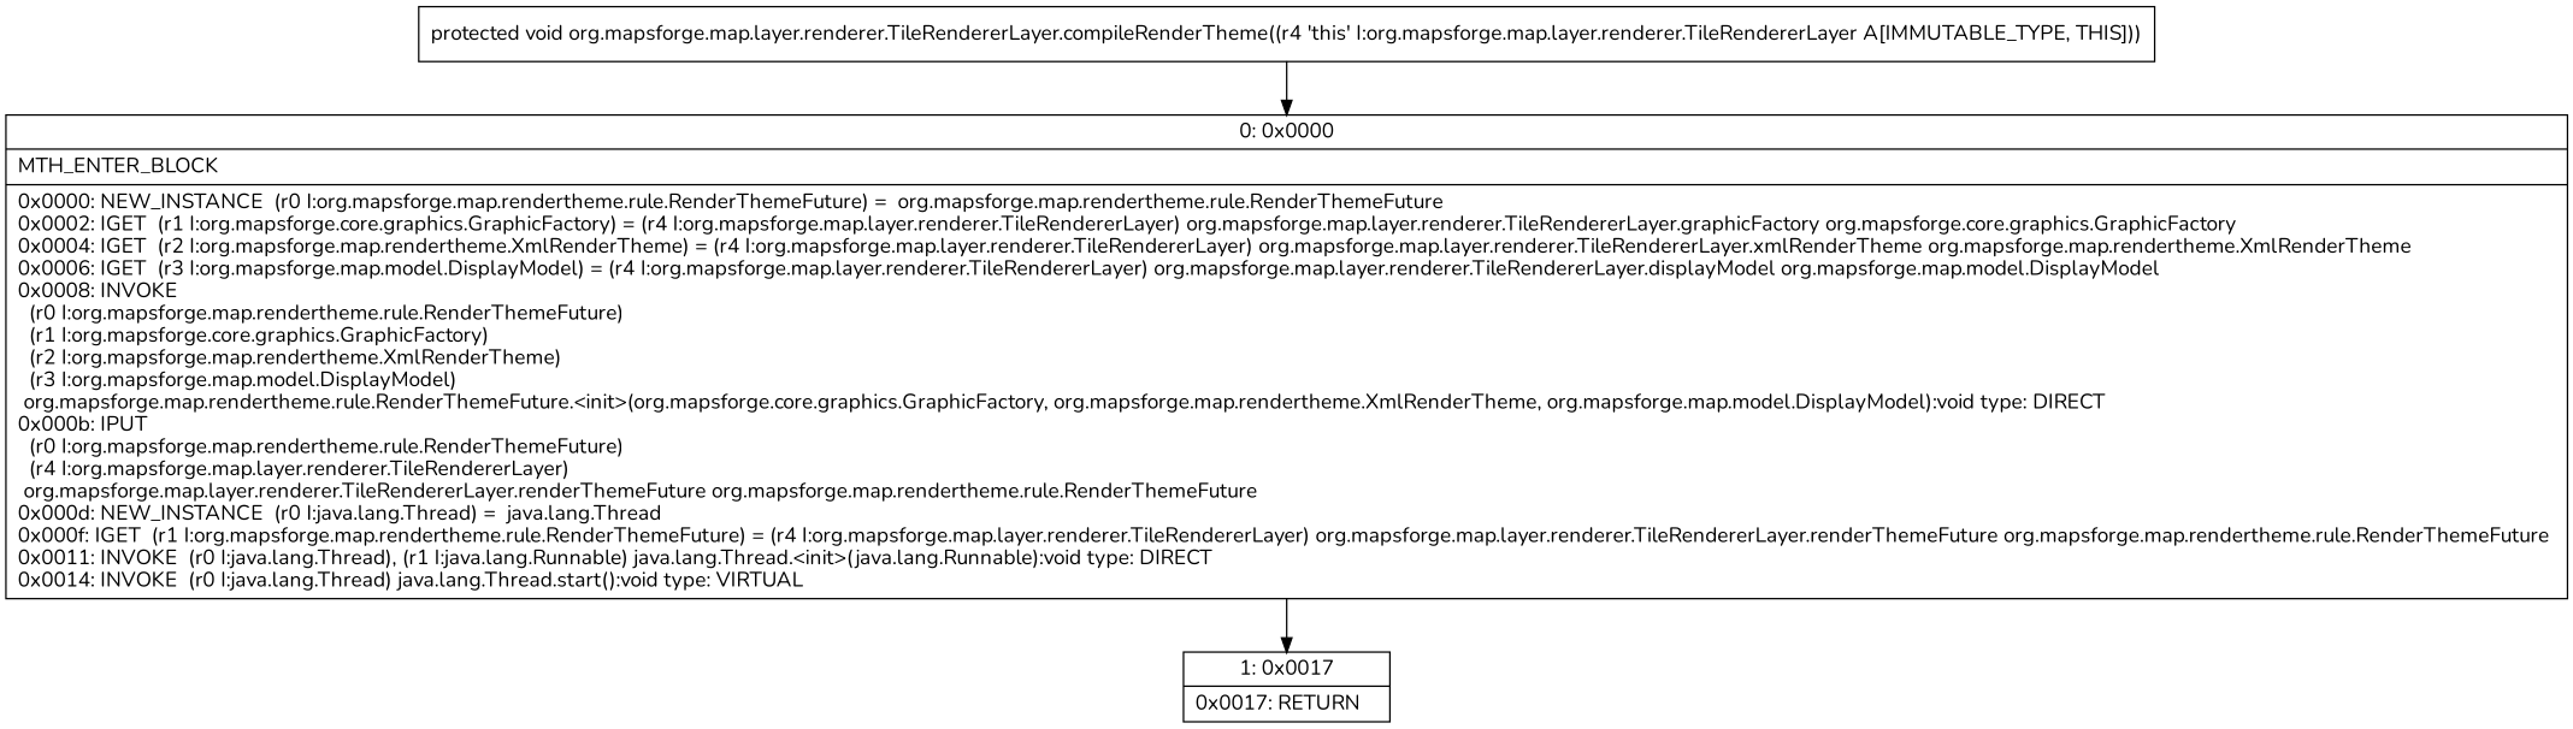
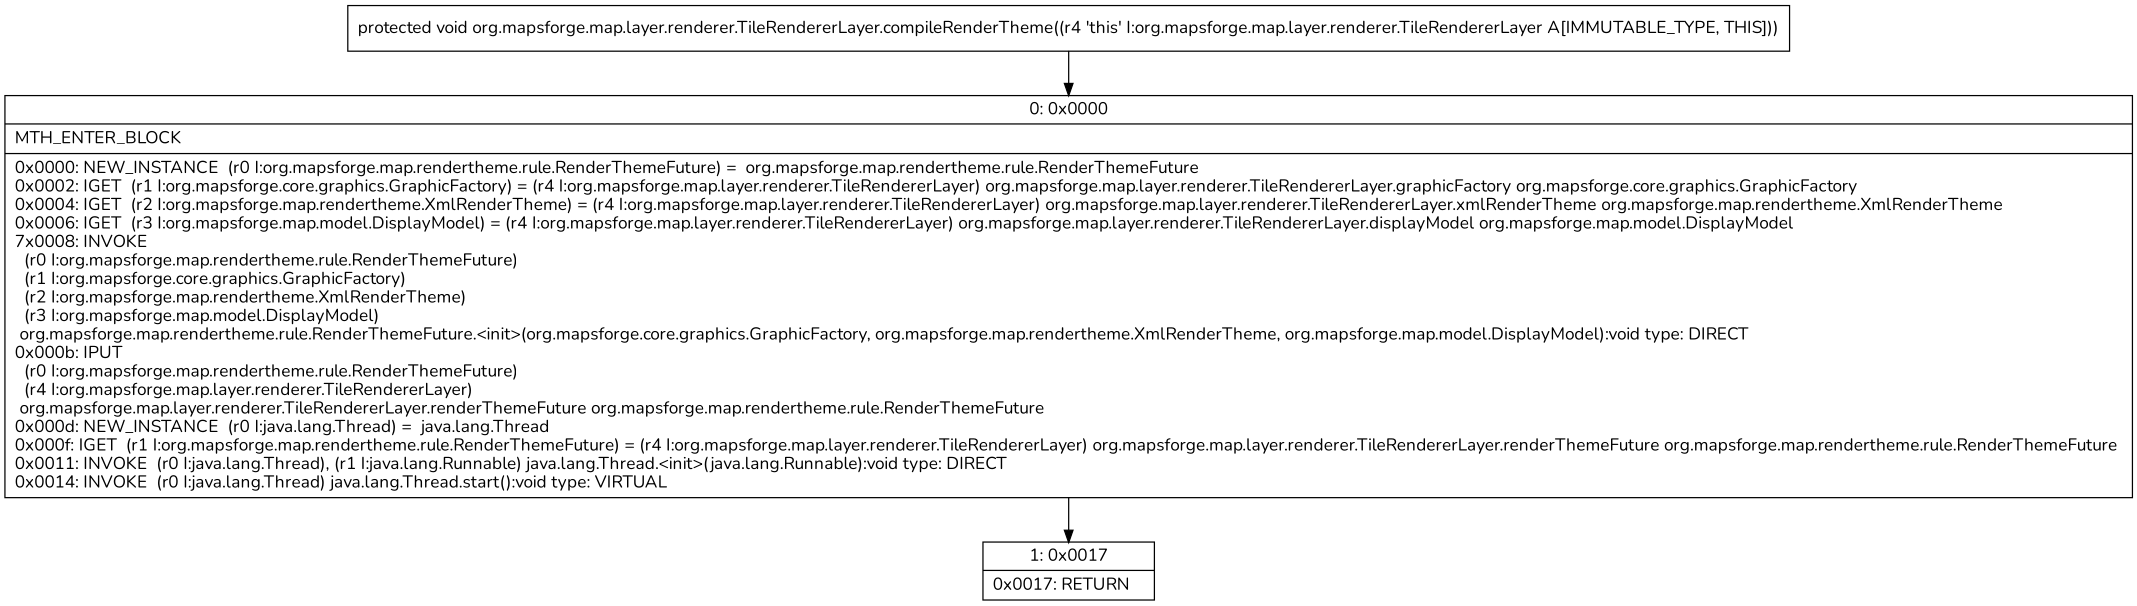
  digraph {
    fontname=Nunito
    node [shape=record fontname=Nunito]
    edge [fontname=Nunito]
-   n1 [label="{0\:\ 0x0000|MTH_ENTER_BLOCK\l|0x0000: NEW_INSTANCE  (r0 I:org.mapsforge.map.rendertheme.rule.RenderThemeFuture) =  org.mapsforge.map.rendertheme.rule.RenderThemeFuture \l0x0002: IGET  (r1 I:org.mapsforge.core.graphics.GraphicFactory) = (r4 I:org.mapsforge.map.layer.renderer.TileRendererLayer) org.mapsforge.map.layer.renderer.TileRendererLayer.graphicFactory org.mapsforge.core.graphics.GraphicFactory \l0x0004: IGET  (r2 I:org.mapsforge.map.rendertheme.XmlRenderTheme) = (r4 I:org.mapsforge.map.layer.renderer.TileRendererLayer) org.mapsforge.map.layer.renderer.TileRendererLayer.xmlRenderTheme org.mapsforge.map.rendertheme.XmlRenderTheme \l0x0006: IGET  (r3 I:org.mapsforge.map.model.DisplayModel) = (r4 I:org.mapsforge.map.layer.renderer.TileRendererLayer) org.mapsforge.map.layer.renderer.TileRendererLayer.displayModel org.mapsforge.map.model.DisplayModel \l0x0008: INVOKE  \l  (r0 I:org.mapsforge.map.rendertheme.rule.RenderThemeFuture)\l  (r1 I:org.mapsforge.core.graphics.GraphicFactory)\l  (r2 I:org.mapsforge.map.rendertheme.XmlRenderTheme)\l  (r3 I:org.mapsforge.map.model.DisplayModel)\l org.mapsforge.map.rendertheme.rule.RenderThemeFuture.\<init\>(org.mapsforge.core.graphics.GraphicFactory, org.mapsforge.map.rendertheme.XmlRenderTheme, org.mapsforge.map.model.DisplayModel):void type: DIRECT \l0x000b: IPUT  \l  (r0 I:org.mapsforge.map.rendertheme.rule.RenderThemeFuture)\l  (r4 I:org.mapsforge.map.layer.renderer.TileRendererLayer)\l org.mapsforge.map.layer.renderer.TileRendererLayer.renderThemeFuture org.mapsforge.map.rendertheme.rule.RenderThemeFuture \l0x000d: NEW_INSTANCE  (r0 I:java.lang.Thread) =  java.lang.Thread \l0x000f: IGET  (r1 I:org.mapsforge.map.rendertheme.rule.RenderThemeFuture) = (r4 I:org.mapsforge.map.layer.renderer.TileRendererLayer) org.mapsforge.map.layer.renderer.TileRendererLayer.renderThemeFuture org.mapsforge.map.rendertheme.rule.RenderThemeFuture \l0x0011: INVOKE  (r0 I:java.lang.Thread), (r1 I:java.lang.Runnable) java.lang.Thread.\<init\>(java.lang.Runnable):void type: DIRECT \l0x0014: INVOKE  (r0 I:java.lang.Thread) java.lang.Thread.start():void type: VIRTUAL \l}"]
+   n1 [label="{0\:\ 0x0000|MTH_ENTER_BLOCK\l|0x0000: NEW_INSTANCE  (r0 I:org.mapsforge.map.rendertheme.rule.RenderThemeFuture) =  org.mapsforge.map.rendertheme.rule.RenderThemeFuture \l0x0002: IGET  (r1 I:org.mapsforge.core.graphics.GraphicFactory) = (r4 I:org.mapsforge.map.layer.renderer.TileRendererLayer) org.mapsforge.map.layer.renderer.TileRendererLayer.graphicFactory org.mapsforge.core.graphics.GraphicFactory \l0x0004: IGET  (r2 I:org.mapsforge.map.rendertheme.XmlRenderTheme) = (r4 I:org.mapsforge.map.layer.renderer.TileRendererLayer) org.mapsforge.map.layer.renderer.TileRendererLayer.xmlRenderTheme org.mapsforge.map.rendertheme.XmlRenderTheme \l0x0006: IGET  (r3 I:org.mapsforge.map.model.DisplayModel) = (r4 I:org.mapsforge.map.layer.renderer.TileRendererLayer) org.mapsforge.map.layer.renderer.TileRendererLayer.displayModel org.mapsforge.map.model.DisplayModel \l7x0008: INVOKE  \l  (r0 I:org.mapsforge.map.rendertheme.rule.RenderThemeFuture)\l  (r1 I:org.mapsforge.core.graphics.GraphicFactory)\l  (r2 I:org.mapsforge.map.rendertheme.XmlRenderTheme)\l  (r3 I:org.mapsforge.map.model.DisplayModel)\l org.mapsforge.map.rendertheme.rule.RenderThemeFuture.\<init\>(org.mapsforge.core.graphics.GraphicFactory, org.mapsforge.map.rendertheme.XmlRenderTheme, org.mapsforge.map.model.DisplayModel):void type: DIRECT \l0x000b: IPUT  \l  (r0 I:org.mapsforge.map.rendertheme.rule.RenderThemeFuture)\l  (r4 I:org.mapsforge.map.layer.renderer.TileRendererLayer)\l org.mapsforge.map.layer.renderer.TileRendererLayer.renderThemeFuture org.mapsforge.map.rendertheme.rule.RenderThemeFuture \l0x000d: NEW_INSTANCE  (r0 I:java.lang.Thread) =  java.lang.Thread \l0x000f: IGET  (r1 I:org.mapsforge.map.rendertheme.rule.RenderThemeFuture) = (r4 I:org.mapsforge.map.layer.renderer.TileRendererLayer) org.mapsforge.map.layer.renderer.TileRendererLayer.renderThemeFuture org.mapsforge.map.rendertheme.rule.RenderThemeFuture \l0x0011: INVOKE  (r0 I:java.lang.Thread), (r1 I:java.lang.Runnable) java.lang.Thread.\<init\>(java.lang.Runnable):void type: DIRECT \l0x0014: INVOKE  (r0 I:java.lang.Thread) java.lang.Thread.start():void type: VIRTUAL \l}"]
    n2 [label="{1\:\ 0x0017|0x0017: RETURN   \l}"]
    n3 [label="{protected void org.mapsforge.map.layer.renderer.TileRendererLayer.compileRenderTheme((r4 'this' I:org.mapsforge.map.layer.renderer.TileRendererLayer A[IMMUTABLE_TYPE, THIS])) }"]
    n1 -> n2
    n3 -> n1
  }
